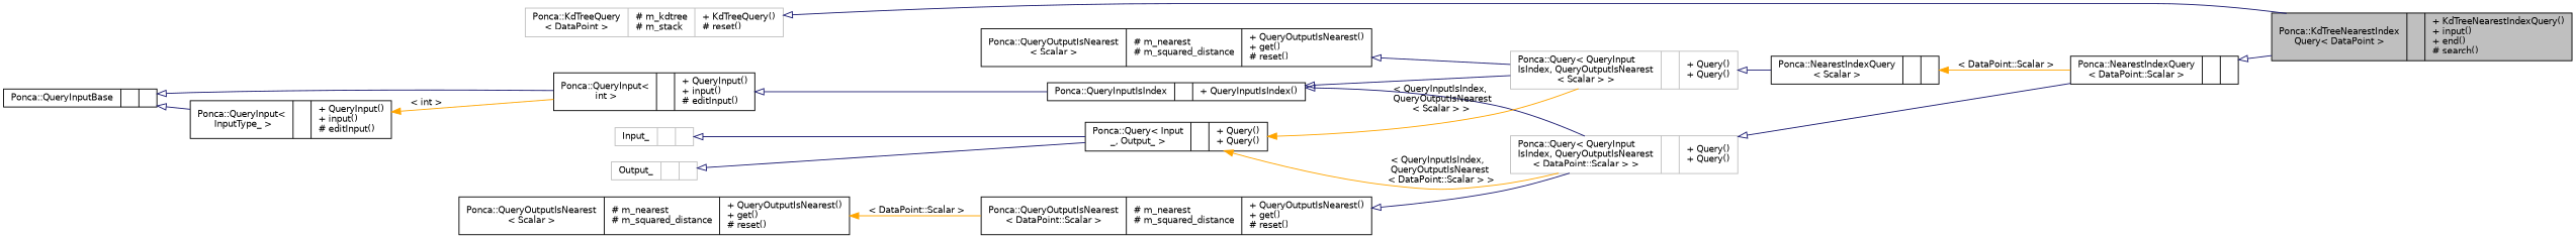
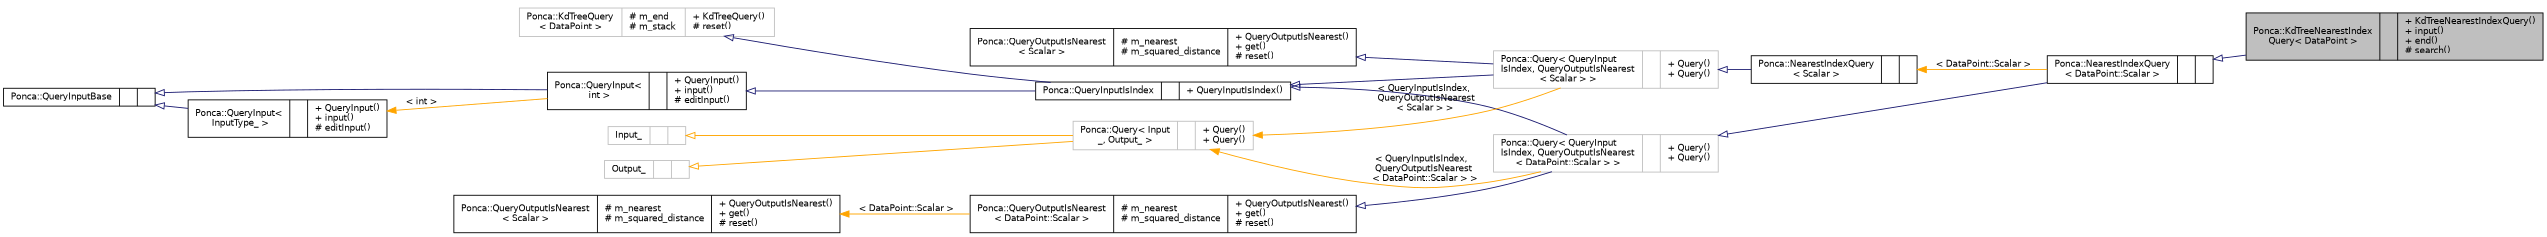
  digraph {
    rankdir=LR
    node [color=black fontname=Helvetica fontsize=10 shape=record]
    edge [arrowtail=onormal color=midnightblue dir=back fontname=Helvetica fontsize=10 labelfontname=Helvetica labelfontsize=10 style=solid]
    n1 [fillcolor=grey75 fontcolor=black height=0.2 label="{Ponca::KdTreeNearestIndex\lQuery\< DataPoint \>\n||+ KdTreeNearestIndexQuery()\l+ input()\l+ end()\l# search()\l}" style=filled width=0.4]
-   n2 [color=grey75 height=0.2 label="{Ponca::KdTreeQuery\l\< DataPoint \>\n|# m_kdtree\l# m_stack\l|+ KdTreeQuery()\l# reset()\l}" width=0.4]
+   n2 [color=grey75 height=0.2 label="{Ponca::KdTreeQuery\l\< DataPoint \>\n|# m_end\l# m_stack\l|+ KdTreeQuery()\l# reset()\l}" width=0.4]
    n3 [height=0.2 label="{Ponca::NearestIndexQuery\l\< DataPoint::Scalar \>\n||}" width=0.4]
    n4 [color=grey75 height=0.2 label="{Ponca::Query\< QueryInput\lIsIndex, QueryOutputIsNearest\l\< DataPoint::Scalar \> \>\n||+ Query()\l+ Query()\l}" width=0.4]
    n5 [height=0.2 label="{Ponca::QueryInputIsIndex\n||+ QueryInputIsIndex()\l}" width=0.4]
    n6 [color=grey75 height=0.2 label="{Ponca::Query\< QueryInput\lIsIndex, QueryOutputIsNearest\l\< Scalar \> \>\n||+ Query()\l+ Query()\l}" width=0.4]
    n7 [height=0.2 label="{Ponca::NearestIndexQuery\l\< Scalar \>\n||}" width=0.4]
    n8 [height=0.2 label="{Ponca::QueryInput\<\l int \>\n||+ QueryInput()\l+ input()\l# editInput()\l}" width=0.4]
    n9 [height=0.2 label="{Ponca::QueryInputBase\n||}" width=0.4]
    n10 [height=0.2 label="{Ponca::QueryInput\<\l InputType_ \>\n||+ QueryInput()\l+ input()\l# editInput()\l}" width=0.4]
    n11 [height=0.2 label="{Ponca::QueryOutputIsNearest\l\< DataPoint::Scalar \>\n|# m_nearest\l# m_squared_distance\l|+ QueryOutputIsNearest()\l+ get()\l# reset()\l}" width=0.4]
    n12 [height=0.2 label="{Ponca::QueryOutputIsNearest\l\< Scalar \>\n|# m_nearest\l# m_squared_distance\l|+ QueryOutputIsNearest()\l+ get()\l# reset()\l}" width=0.4]
    n13 [height=0.2 label="{Ponca::QueryOutputIsNearest\l\< Scalar \>\n|# m_nearest\l# m_squared_distance\l|+ QueryOutputIsNearest()\l+ get()\l# reset()\l}" width=0.4]
-   n14 [height=0.2 label="{Ponca::Query\< Input\l_, Output_ \>\n||+ Query()\l+ Query()\l}" width=0.4]
+   n14 [color=grey75 height=0.2 label="{Ponca::Query\< Input\l_, Output_ \>\n||+ Query()\l+ Query()\l}" width=0.4]
    n15 [color=grey75 height=0.2 label="{Input_\n||}" width=0.4]
    n16 [color=grey75 height=0.2 label="{Output_\n||}" width=0.4]
-   n2 -> n1
+   n2 -> n5
    n3 -> n1
    n4 -> n3
    n5 -> n4
    n5 -> n6
    n6 -> n7
    n7 -> n3 [color=orange label=" \< DataPoint::Scalar \>" arrowtail=""]
    n8 -> n5
    n9 -> n8
    n9 -> n10
    n10 -> n8 [color=orange label=" \< int \>" arrowtail=""]
    n11 -> n4
    n12 -> n11 [color=orange label=" \< DataPoint::Scalar \>" arrowtail=""]
    n13 -> n6
    n14 -> n4 [color=orange label=" \< QueryInputIsIndex,\l QueryOutputIsNearest\l\< DataPoint::Scalar \> \>" arrowtail=""]
    n14 -> n6 [color=orange label=" \< QueryInputIsIndex,\l QueryOutputIsNearest\l\< Scalar \> \>" arrowtail=""]
-   n15 -> n14
-   n16 -> n14
+   n15 -> n14 [color=orange]
+   n16 -> n14 [color=orange]
  }
